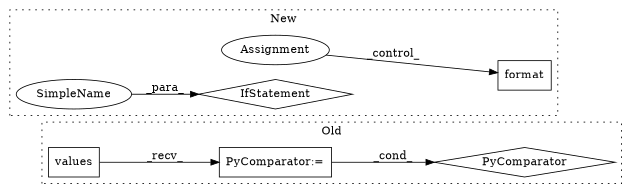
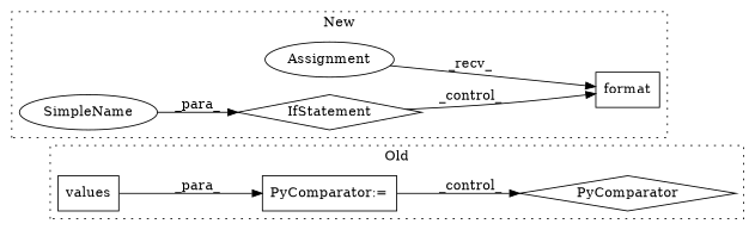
  digraph {
    rankdir=LR
    node [a=32 l=40 s=1990 shape=box]
    n1 [l=8 label=values s=2013]
    n2 [a=7 label="PyComparator:="]
    n3 [a=113 label=PyComparator shape=diamond]
    n4 [l="7,1" label=format s="1978,1993"]
    n5 [a=45 l=10 label=Assignment s=1967 shape=ellipse]
    n6 [a=25 l=50 label=IfStatement s=2064 shape=diamond]
    n7 [a=42 l=5 label=SimpleName s=2109 shape=ellipse]
    subgraph cluster_1 {
      label=Old
      style=dotted
      n1
      n2
      n3
    }
    subgraph cluster_2 {
      label=New
      style=dotted
      n4
      n5
      n6
      n7
    }
-   n1 -> n2 [label=_recv_]
-   n2 -> n3 [label=_cond_]
-   n5 -> n4 [label=_control_]
+   n1 -> n2 [label=_para_]
+   n2 -> n3 [label=_control_]
+   n5 -> n4 [label=_recv_]
+   n6 -> n4 [label=_control_]
    n7 -> n6 [label=_para_]
  }
